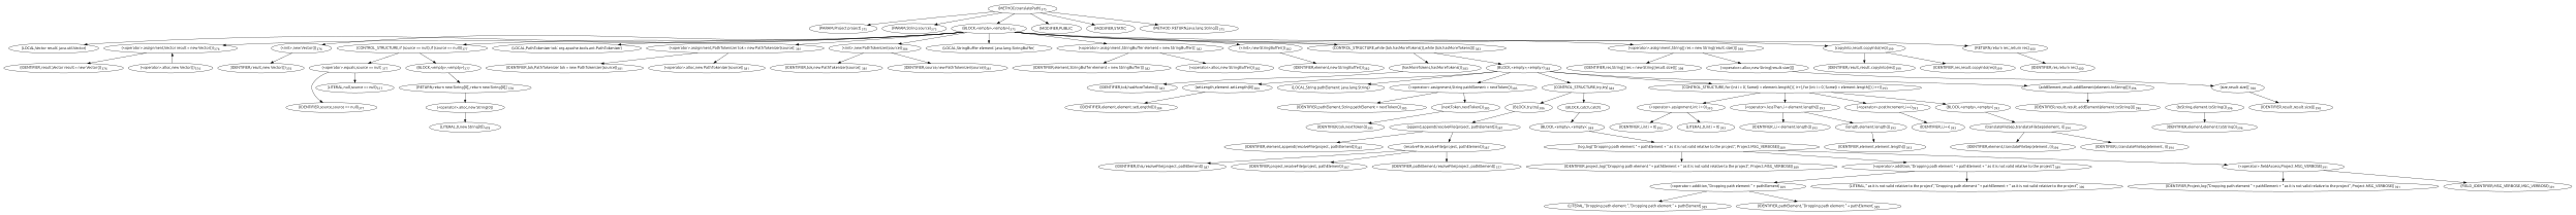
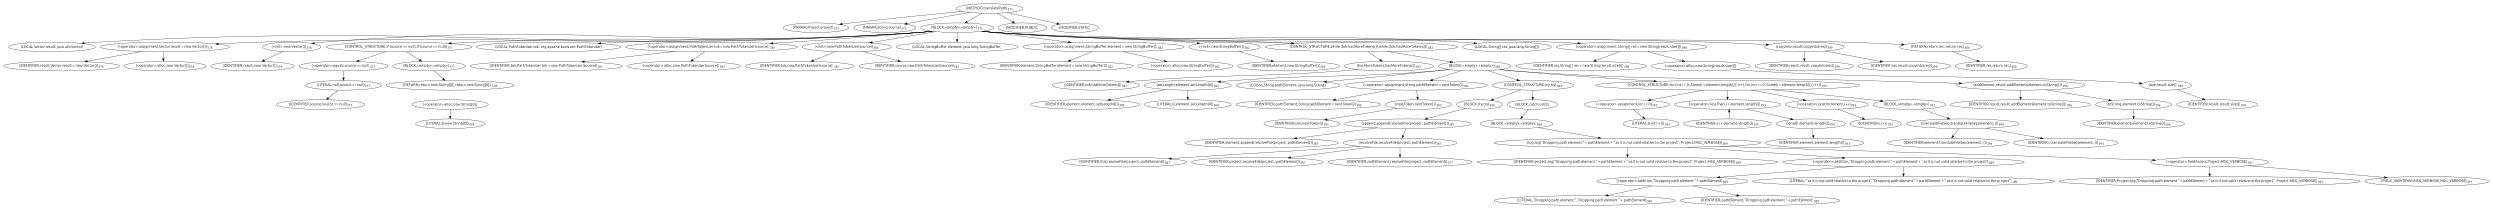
  digraph {
    fontname=Ubuntu
    node [fontname=Ubuntu]
    edge [fontname=Ubuntu]
    n1 [label=<(METHOD,translatePath)<SUB>375</SUB>>]
    n2 [label=<(PARAM,Project project)<SUB>375</SUB>>]
    n3 [label=<(PARAM,String source)<SUB>375</SUB>>]
    n4 [label=<(BLOCK,&lt;empty&gt;,&lt;empty&gt;)<SUB>375</SUB>>]
    n5 [label=<(MODIFIER,PUBLIC)>]
    n6 [label=<(MODIFIER,STATIC)>]
-   n7 [label=<(METHOD_RETURN,java.lang.String[])<SUB>375</SUB>>]
    n8 [label=<(LOCAL,Vector result: java.util.Vector)>]
    n9 [label=<(&lt;operator&gt;.assignment,Vector result = new Vector())<SUB>376</SUB>>]
    n10 [label=<(&lt;init&gt;,new Vector())<SUB>376</SUB>>]
    n11 [label=<(CONTROL_STRUCTURE,if (source == null),if (source == null))<SUB>377</SUB>>]
    n12 [label=<(LOCAL,PathTokenizer tok: org.apache.tools.ant.PathTokenizer)>]
    n13 [label=<(&lt;operator&gt;.assignment,PathTokenizer tok = new PathTokenizer(source))<SUB>381</SUB>>]
    n14 [label=<(&lt;init&gt;,new PathTokenizer(source))<SUB>384</SUB>>]
    n15 [label=<(LOCAL,StringBuffer element: java.lang.StringBuffer)>]
    n16 [label=<(&lt;operator&gt;.assignment,StringBuffer element = new StringBuffer())<SUB>382</SUB>>]
    n17 [label=<(&lt;init&gt;,new StringBuffer())<SUB>382</SUB>>]
    n18 [label=<(CONTROL_STRUCTURE,while (tok.hasMoreTokens()),while (tok.hasMoreTokens()))<SUB>383</SUB>>]
+   n19 [label=<(LOCAL,String[] res: java.lang.String[])>]
    n20 [label=<(&lt;operator&gt;.assignment,String[] res = new String[result.size()])<SUB>398</SUB>>]
    n21 [label=<(copyInto,result.copyInto(res))<SUB>399</SUB>>]
    n22 [label=<(RETURN,return res;,return res;)<SUB>400</SUB>>]
    n23 [label=<(IDENTIFIER,result,Vector result = new Vector())<SUB>376</SUB>>]
    n24 [label=<(&lt;operator&gt;.alloc,new Vector())<SUB>376</SUB>>]
    n25 [label=<(IDENTIFIER,result,new Vector())<SUB>376</SUB>>]
    n26 [label=<(&lt;operator&gt;.equals,source == null)<SUB>377</SUB>>]
    n27 [label=<(BLOCK,&lt;empty&gt;,&lt;empty&gt;)<SUB>377</SUB>>]
    n28 [label=<(IDENTIFIER,tok,PathTokenizer tok = new PathTokenizer(source))<SUB>381</SUB>>]
    n29 [label=<(&lt;operator&gt;.alloc,new PathTokenizer(source))<SUB>381</SUB>>]
    n30 [label=<(IDENTIFIER,tok,new PathTokenizer(source))<SUB>381</SUB>>]
    n31 [label=<(IDENTIFIER,source,new PathTokenizer(source))<SUB>381</SUB>>]
    n32 [label=<(IDENTIFIER,element,StringBuffer element = new StringBuffer())<SUB>382</SUB>>]
    n33 [label=<(&lt;operator&gt;.alloc,new StringBuffer())<SUB>382</SUB>>]
    n34 [label=<(IDENTIFIER,element,new StringBuffer())<SUB>382</SUB>>]
    n35 [label=<(hasMoreTokens,hasMoreTokens())<SUB>383</SUB>>]
    n36 [label=<(BLOCK,&lt;empty&gt;,&lt;empty&gt;)<SUB>383</SUB>>]
    n37 [label=<(IDENTIFIER,res,String[] res = new String[result.size()])<SUB>398</SUB>>]
    n38 [label=<(&lt;operator&gt;.alloc,new String[result.size()])>]
    n39 [label=<(IDENTIFIER,result,result.copyInto(res))<SUB>399</SUB>>]
    n40 [label=<(IDENTIFIER,res,result.copyInto(res))<SUB>399</SUB>>]
    n41 [label=<(IDENTIFIER,res,return res;)<SUB>400</SUB>>]
    n42 [label=<(IDENTIFIER,source,source == null)<SUB>377</SUB>>]
    n43 [label=<(LITERAL,null,source == null)<SUB>377</SUB>>]
    n44 [label=<(RETURN,return new String[0];,return new String[0];)<SUB>378</SUB>>]
    n45 [label=<(&lt;operator&gt;.alloc,new String[0])>]
    n46 [label=<(LITERAL,0,new String[0])<SUB>478</SUB>>]
    n47 [label=<(IDENTIFIER,tok,hasMoreTokens())<SUB>383</SUB>>]
    n48 [label=<(setLength,element.setLength(0))<SUB>384</SUB>>]
    n49 [label=<(LOCAL,String pathElement: java.lang.String)>]
    n50 [label=<(&lt;operator&gt;.assignment,String pathElement = nextToken())<SUB>385</SUB>>]
    n51 [label=<(CONTROL_STRUCTURE,try,try)<SUB>386</SUB>>]
    n52 [label=<(CONTROL_STRUCTURE,for (int i = 0; Some(i &lt; element.length()); i++),for (int i = 0; Some(i &lt; element.length()); i++))<SUB>393</SUB>>]
    n53 [label=<(addElement,result.addElement(element.toString()))<SUB>396</SUB>>]
    n54 [label=<(IDENTIFIER,element,element.setLength(0))<SUB>384</SUB>>]
+   n55 [label=<(LITERAL,0,element.setLength(0))<SUB>384</SUB>>]
    n56 [label=<(IDENTIFIER,pathElement,String pathElement = nextToken())<SUB>385</SUB>>]
    n57 [label=<(nextToken,nextToken())<SUB>385</SUB>>]
    n58 [label=<(BLOCK,try,try)<SUB>386</SUB>>]
    n59 [label=<(BLOCK,catch,catch)>]
    n60 [label=<(&lt;operator&gt;.assignment,int i = 0)<SUB>393</SUB>>]
    n61 [label=<(&lt;operator&gt;.lessThan,i &lt; element.length())<SUB>393</SUB>>]
    n62 [label=<(&lt;operator&gt;.postIncrement,i++)<SUB>393</SUB>>]
    n63 [label=<(BLOCK,&lt;empty&gt;,&lt;empty&gt;)<SUB>393</SUB>>]
    n64 [label=<(IDENTIFIER,result,result.addElement(element.toString()))<SUB>396</SUB>>]
    n65 [label=<(toString,element.toString())<SUB>396</SUB>>]
    n66 [label=<(IDENTIFIER,tok,nextToken())<SUB>385</SUB>>]
    n67 [label=<(append,append(resolveFile(project, pathElement)))<SUB>387</SUB>>]
    n68 [label=<(BLOCK,&lt;empty&gt;,&lt;empty&gt;)<SUB>388</SUB>>]
    n69 [label=<(IDENTIFIER,element,append(resolveFile(project, pathElement)))<SUB>387</SUB>>]
    n70 [label=<(resolveFile,resolveFile(project, pathElement))<SUB>387</SUB>>]
    n71 [label=<(IDENTIFIER,this,resolveFile(project, pathElement))<SUB>387</SUB>>]
    n72 [label=<(IDENTIFIER,project,resolveFile(project, pathElement))<SUB>387</SUB>>]
    n73 [label=<(IDENTIFIER,pathElement,resolveFile(project, pathElement))<SUB>377</SUB>>]
    n74 [label=<(log,log(&quot;Dropping path element &quot; + pathElement + &quot; as it is not valid relative to the project&quot;, Project.MSG_VERBOSE))<SUB>389</SUB>>]
    n75 [label=<(IDENTIFIER,project,log(&quot;Dropping path element &quot; + pathElement + &quot; as it is not valid relative to the project&quot;, Project.MSG_VERBOSE))<SUB>389</SUB>>]
    n76 [label=<(&lt;operator&gt;.addition,&quot;Dropping path element &quot; + pathElement + &quot; as it is not valid relative to the project&quot;)<SUB>389</SUB>>]
    n77 [label=<(&lt;operator&gt;.fieldAccess,Project.MSG_VERBOSE)<SUB>391</SUB>>]
    n78 [label=<(&lt;operator&gt;.addition,&quot;Dropping path element &quot; + pathElement)<SUB>389</SUB>>]
    n79 [label=<(LITERAL,&quot; as it is not valid relative to the project&quot;,&quot;Dropping path element &quot; + pathElement + &quot; as it is not valid relative to the project&quot;)<SUB>390</SUB>>]
    n80 [label=<(IDENTIFIER,Project,log(&quot;Dropping path element &quot; + pathElement + &quot; as it is not valid relative to the project&quot;, Project.MSG_VERBOSE))<SUB>391</SUB>>]
    n81 [label=<(FIELD_IDENTIFIER,MSG_VERBOSE,MSG_VERBOSE)<SUB>391</SUB>>]
    n82 [label=<(LITERAL,&quot;Dropping path element &quot;,&quot;Dropping path element &quot; + pathElement)<SUB>389</SUB>>]
    n83 [label=<(IDENTIFIER,pathElement,&quot;Dropping path element &quot; + pathElement)<SUB>389</SUB>>]
-   n84 [label=<(IDENTIFIER,i,int i = 0)<SUB>393</SUB>>]
    n85 [label=<(LITERAL,0,int i = 0)<SUB>393</SUB>>]
    n86 [label=<(IDENTIFIER,i,i &lt; element.length())<SUB>393</SUB>>]
    n87 [label=<(length,element.length())<SUB>393</SUB>>]
    n88 [label=<(IDENTIFIER,i,i++)<SUB>393</SUB>>]
    n89 [label=<(translateFileSep,translateFileSep(element, i))<SUB>394</SUB>>]
    n90 [label=<(IDENTIFIER,element,element.length())<SUB>393</SUB>>]
    n91 [label=<(IDENTIFIER,element,translateFileSep(element, i))<SUB>394</SUB>>]
    n92 [label=<(IDENTIFIER,i,translateFileSep(element, i))<SUB>394</SUB>>]
    n93 [label=<(IDENTIFIER,element,element.toString())<SUB>396</SUB>>]
    n94 [label=<(size,result.size())<SUB>398</SUB>>]
    n95 [label=<(IDENTIFIER,result,result.size())<SUB>398</SUB>>]
    n1 -> n2
    n1 -> n3
    n1 -> n4
    n1 -> n5
    n1 -> n6
-   n1 -> n7
    n4 -> n8
    n4 -> n9
    n4 -> n10
    n4 -> n11
    n4 -> n12
    n4 -> n13
    n4 -> n14
    n4 -> n15
    n4 -> n16
    n4 -> n17
    n4 -> n18
+   n4 -> n19
    n4 -> n20
    n4 -> n21
    n4 -> n22
    n9 -> n23
-   n24 -> n9
+   n9 -> n24
    n10 -> n25
    n11 -> n26
    n11 -> n27
    n13 -> n28
    n13 -> n29
    n14 -> n30
    n14 -> n31
    n16 -> n32
    n16 -> n33
    n17 -> n34
    n18 -> n35
    n18 -> n36
    n20 -> n37
    n20 -> n38
    n21 -> n39
    n21 -> n40
    n22 -> n41
-   n26 -> n42
+   n43 -> n42
    n26 -> n43
    n27 -> n44
    n35 -> n47
    n36 -> n48
    n36 -> n49
    n36 -> n50
    n36 -> n51
    n36 -> n52
    n36 -> n53
    n38 -> n94
-   n44 -> n45
    n45 -> n46
    n48 -> n54
+   n48 -> n55
    n50 -> n56
    n50 -> n57
    n51 -> n58
    n51 -> n59
    n52 -> n60
    n52 -> n61
    n52 -> n62
    n52 -> n63
    n53 -> n64
+   n53 -> n65
    n57 -> n66
    n58 -> n67
    n59 -> n68
-   n60 -> n84
    n60 -> n85
-   n61 -> n86
+   n86 -> n61
    n61 -> n87
    n62 -> n88
    n63 -> n89
    n65 -> n93
    n67 -> n69
    n67 -> n70
    n68 -> n74
    n70 -> n71
    n70 -> n72
    n70 -> n73
    n74 -> n75
    n74 -> n76
    n74 -> n77
    n76 -> n78
    n76 -> n79
    n77 -> n80
    n77 -> n81
    n78 -> n82
    n78 -> n83
    n87 -> n90
    n89 -> n91
    n89 -> n92
    n94 -> n95
  }
